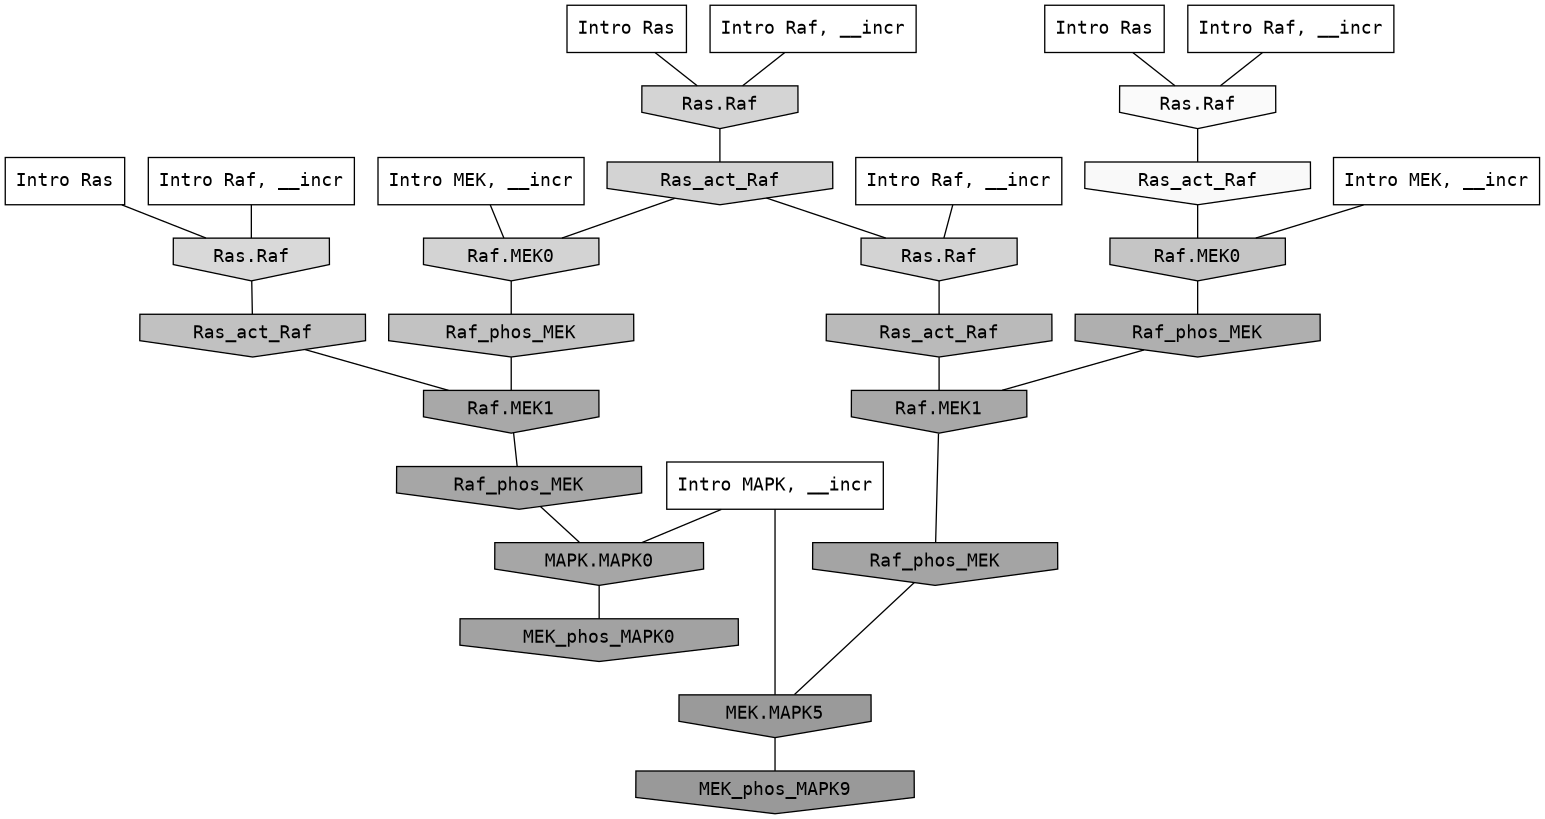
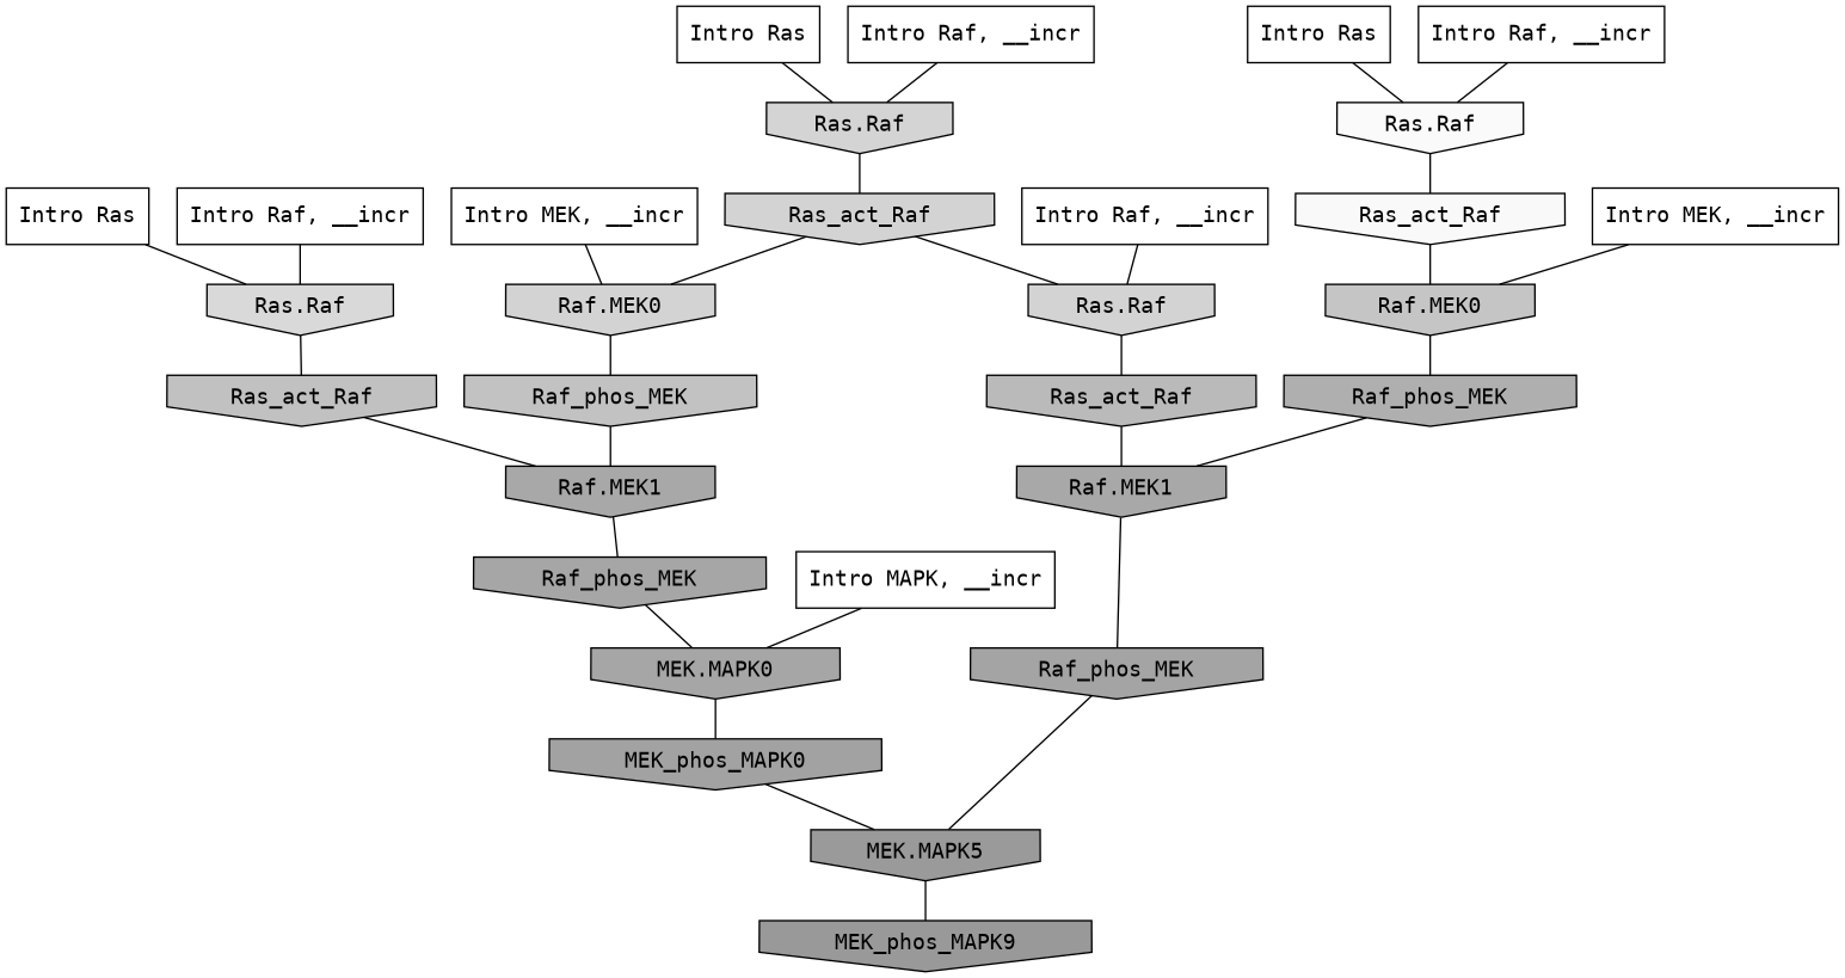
  digraph {
    fontname="DejaVu Sans Mono"
    rankdir=TB
    ranksep=0.30
    node [fillcolor="0.000 0.000 1.000" fontname="DejaVu Sans Mono" shape=invhouse style=filled]
    edge [color="0.000 0.000 0.000" dir=none fontname="DejaVu Sans Mono"]
    n1 [label="Intro Ras" shape=rectangle]
    n2 [fillcolor="0.000 0.000 0.849" label="Ras.Raf"]
    n3 [fillcolor="0.000 0.000 0.757" label=Ras_act_Raf]
    n4 [label="Intro Ras" shape=rectangle]
    n5 [fillcolor="0.000 0.000 0.977" label="Ras.Raf"]
    n6 [fillcolor="0.000 0.000 0.974" label=Ras_act_Raf]
    n7 [label="Intro Ras" shape=rectangle]
    n8 [fillcolor="0.000 0.000 0.832" label="Ras.Raf"]
    n9 [fillcolor="0.000 0.000 0.827" label=Ras_act_Raf]
    n10 [label="Intro Raf, __incr" shape=rectangle]
    n11 [label="Intro Raf, __incr" shape=rectangle]
    n12 [label="Intro Raf, __incr" shape=rectangle]
    n13 [label="Intro Raf, __incr" shape=rectangle]
    n14 [fillcolor="0.000 0.000 0.826" label="Ras.Raf"]
    n15 [fillcolor="0.000 0.000 0.730" label=Ras_act_Raf]
    n16 [label="Intro MEK, __incr" shape=rectangle]
    n17 [fillcolor="0.000 0.000 0.827" label="Raf.MEK0"]
    n18 [fillcolor="0.000 0.000 0.759" label=Raf_phos_MEK]
    n19 [label="Intro MEK, __incr" shape=rectangle]
    n20 [fillcolor="0.000 0.000 0.771" label="Raf.MEK0"]
    n21 [fillcolor="0.000 0.000 0.685" label=Raf_phos_MEK]
    n22 [label="Intro MAPK, __incr" shape=rectangle]
-   n23 [fillcolor="0.000 0.000 0.651" label="MAPK.MAPK0"]
+   n23 [fillcolor="0.000 0.000 0.651" label="MEK.MAPK0"]
    n24 [fillcolor="0.000 0.000 0.636" label=MEK_phos_MAPK0]
    n25 [fillcolor="0.000 0.000 0.660" label="Raf.MEK1"]
    n26 [fillcolor="0.000 0.000 0.658" label="Raf.MEK1"]
    n27 [fillcolor="0.000 0.000 0.651" label=Raf_phos_MEK]
    n28 [fillcolor="0.000 0.000 0.641" label=Raf_phos_MEK]
    n29 [fillcolor="0.000 0.000 0.602" label="MEK.MAPK5"]
    n30 [fillcolor="0.000 0.000 0.600" label=MEK_phos_MAPK9]
    n1 -> n2
    n2 -> n3
    n3 -> n25
    n4 -> n5
    n5 -> n6
    n6 -> n20
    n7 -> n8
    n8 -> n9
    n9 -> n14
    n9 -> n17
    n10 -> n8
    n11 -> n5
    n12 -> n2
    n13 -> n14
    n14 -> n15
    n15 -> n26
    n16 -> n17
    n17 -> n18
    n18 -> n25
    n19 -> n20
    n20 -> n21
    n21 -> n26
    n22 -> n23
    n23 -> n24
-   n22 -> n29
+   n24 -> n29
    n25 -> n27
    n26 -> n28
    n27 -> n23
    n28 -> n29
    n29 -> n30
  }
